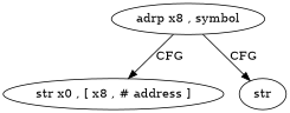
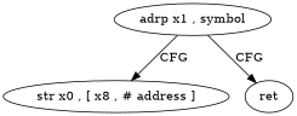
  digraph {
-   n1 [label="adrp x8 , symbol"]
+   n1 [label="adrp x1 , symbol"]
    n2 [label="str x0 , [ x8 , # address ]"]
-   n3 [label=str]
+   n3 [label=ret]
    n1 -> n2 [label=CFG]
    n1 -> n3 [label=CFG]
  }
